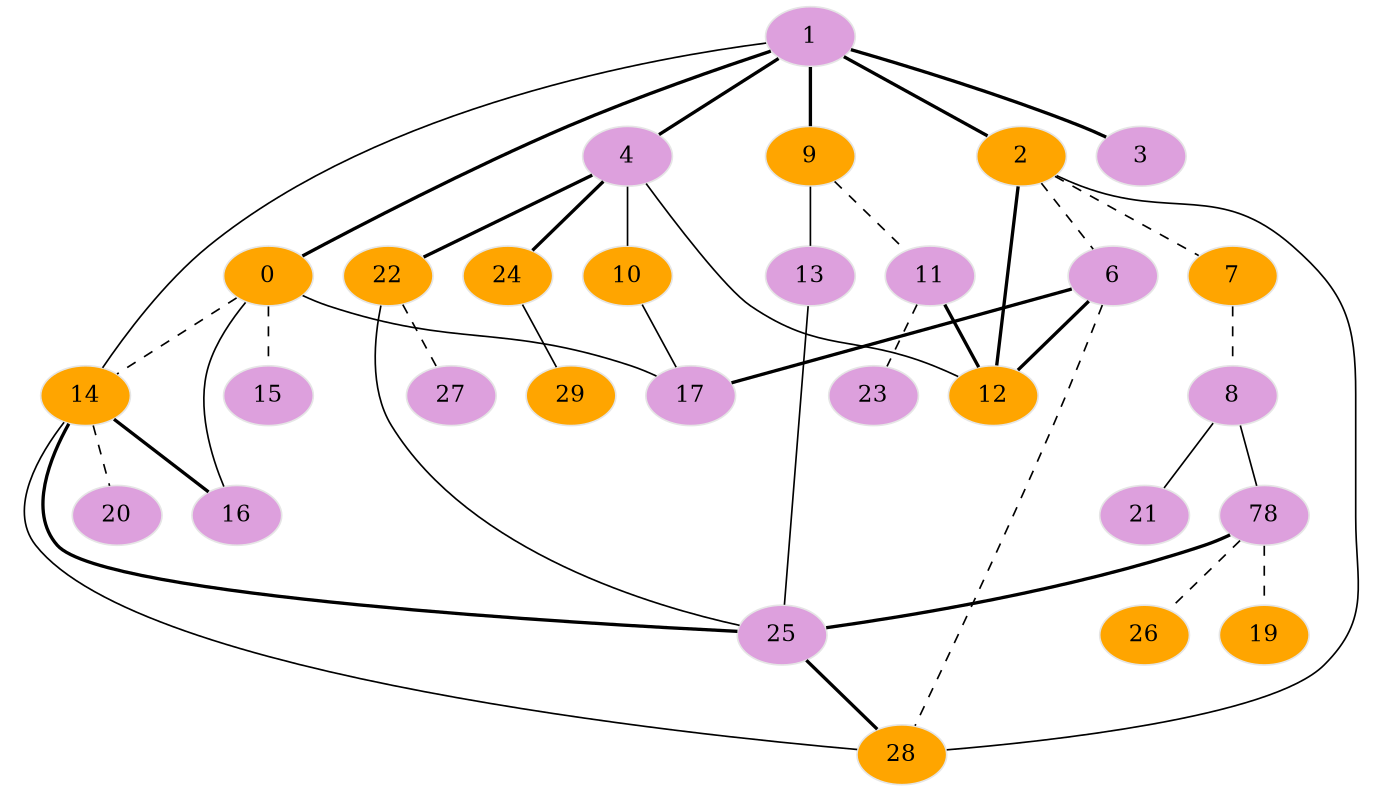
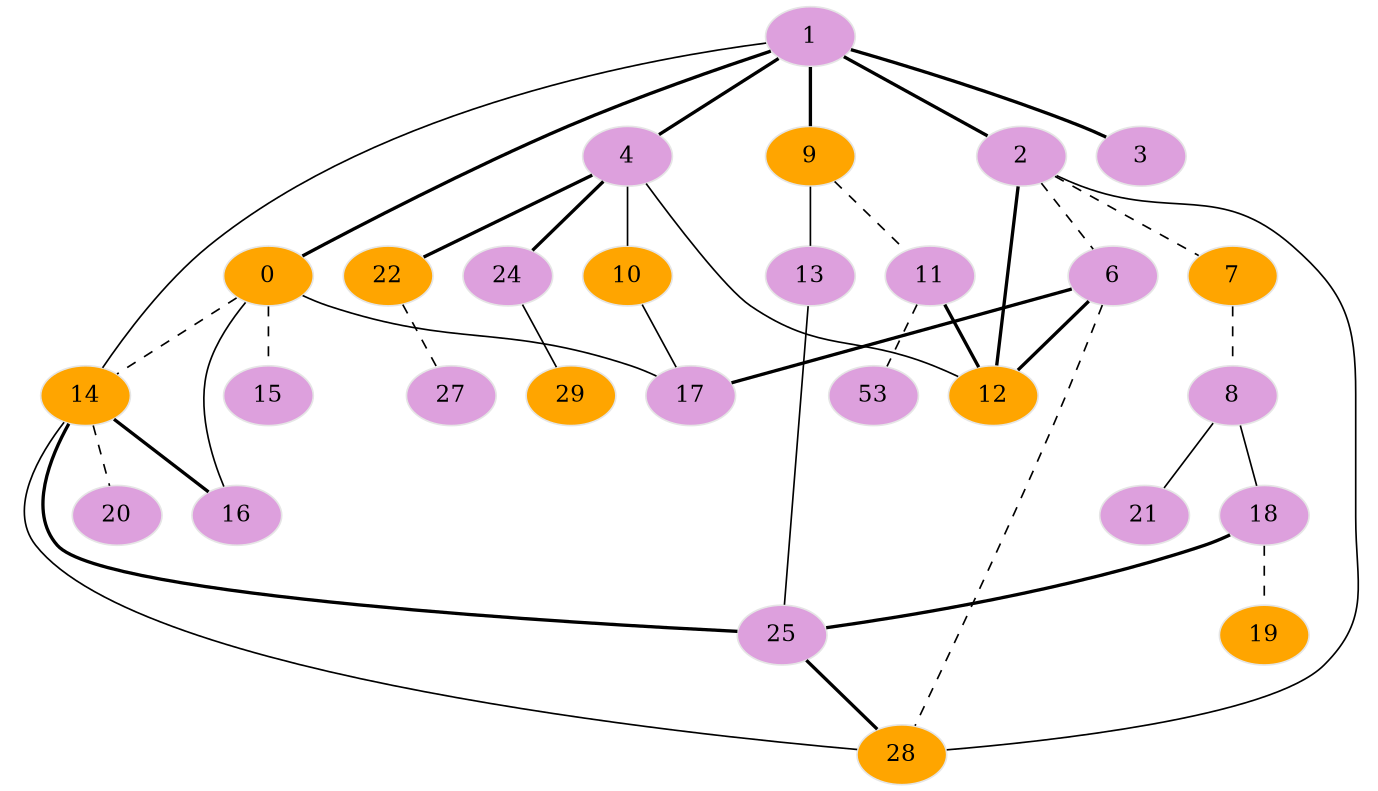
  graph {
    node [color=gray90 fillcolor=plum style=filled]
    edge [style=bold weight=1.0]
-   2 [fillcolor=orange]
+   2
    1
    3
    4
    n5 [fillcolor=orange label=0]
    9 [fillcolor=orange]
    14 [fillcolor=orange]
    7 [fillcolor=orange]
    6
    12 [fillcolor=orange]
    28 [fillcolor=orange]
    10 [fillcolor=orange]
    22 [fillcolor=orange]
-   24 [fillcolor=orange]
+   24
    15
    16
    17
    8
    11
    13
    25
    20
    27
    29 [fillcolor=orange]
-   18 [label=78]
+   18
    21
    19 [fillcolor=orange]
-   26 [fillcolor=orange]
-   23
+   23 [label=53]
    2 -- 7 [style=dashed]
    2 -- 6 [style=dashed]
    2 -- 12
    2 -- 28 [style=solid]
    1 -- 2 [weight=2.0]
    1 -- 3
    1 -- 4
    1 -- n5
    1 -- 9
    1 -- 14 [style=solid]
    4 -- 12 [style=solid]
    4 -- 10 [style=solid]
    4 -- 22
    4 -- 24
    n5 -- 14 [style=dashed]
    n5 -- 15 [style=dashed weight=3.0]
    n5 -- 16 [style=solid]
    n5 -- 17 [style=solid]
    9 -- 11 [style=dashed]
    9 -- 13 [style=solid weight=3.0]
    14 -- 28 [style=solid]
    14 -- 16
    14 -- 25
    14 -- 20 [style=dashed weight=2.0]
    7 -- 8 [style=dashed weight=4.0]
    6 -- 12
    6 -- 28 [style=dashed]
    6 -- 17
    10 -- 17 [style=solid]
-   22 -- 25 [style=solid]
    22 -- 27 [style=dashed]
    24 -- 29 [style=solid]
    8 -- 18 [style=solid]
    8 -- 21 [style=solid]
    11 -- 12 [weight=3.0]
    11 -- 23 [style=dashed]
    13 -- 25 [style=solid]
    25 -- 28
    18 -- 25
    18 -- 19 [style=dashed]
-   18 -- 26 [style=dashed weight=2.0]
  }
